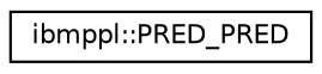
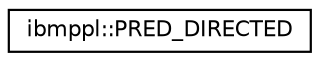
  digraph {
    rankdir=LR
-   n1 [color=black fillcolor=white fontname=Helvetica fontsize=10 height=0.2 label="ibmppl::PRED_PRED" shape=record style=filled width=0.4]
+   n1 [color=black fillcolor=white fontname=Helvetica fontsize=10 height=0.2 label="ibmppl::PRED_DIRECTED" shape=record style=filled width=0.4]
  }
